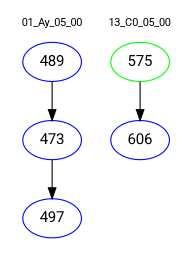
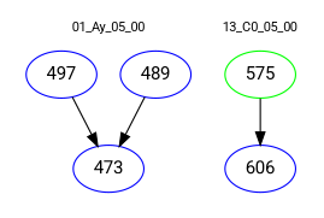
  digraph {
    fontname=Roboto
    node [color=blue fontname=Roboto]
    edge [color=black fontname=Roboto]
    n1 [label=489]
    n2 [label=473]
    n3 [label=497]
    n4 [color=green label=575]
    n5 [label=606]
    subgraph cluster_1 {
      color=white
      fontsize=10
      label="01_Ay_05_00"
      n1
      n2
      n3
    }
    subgraph cluster_2 {
      color=white
      fontsize=10
      label="13_C0_05_00"
      n4
      n5
    }
    n1 -> n2
-   n2 -> n3
+   n3 -> n2
    n4 -> n5
  }
